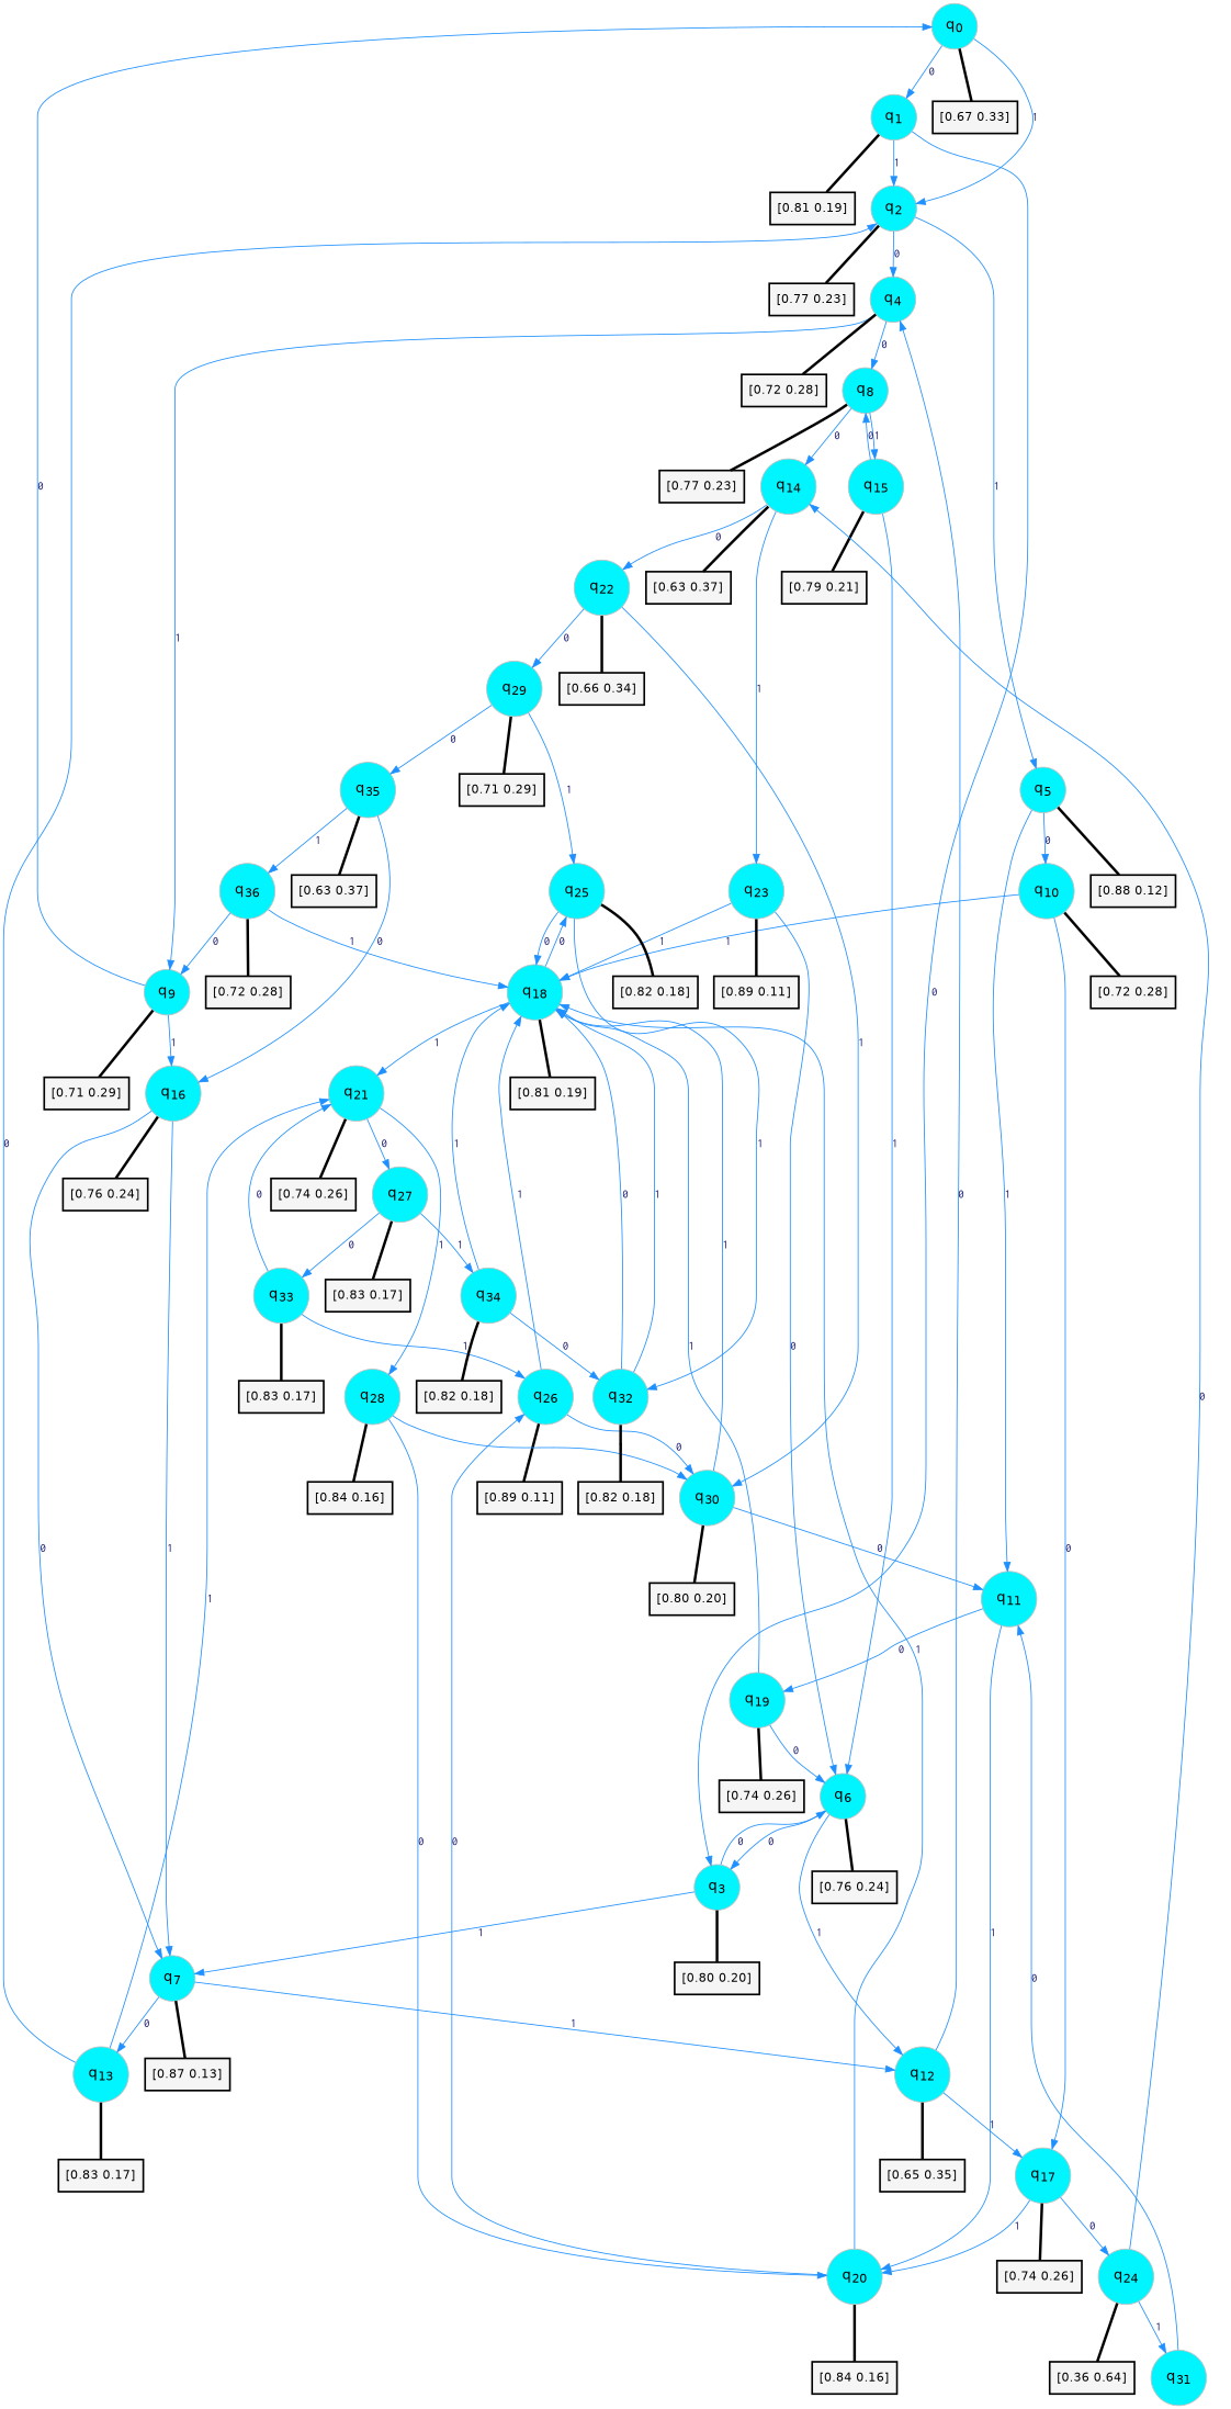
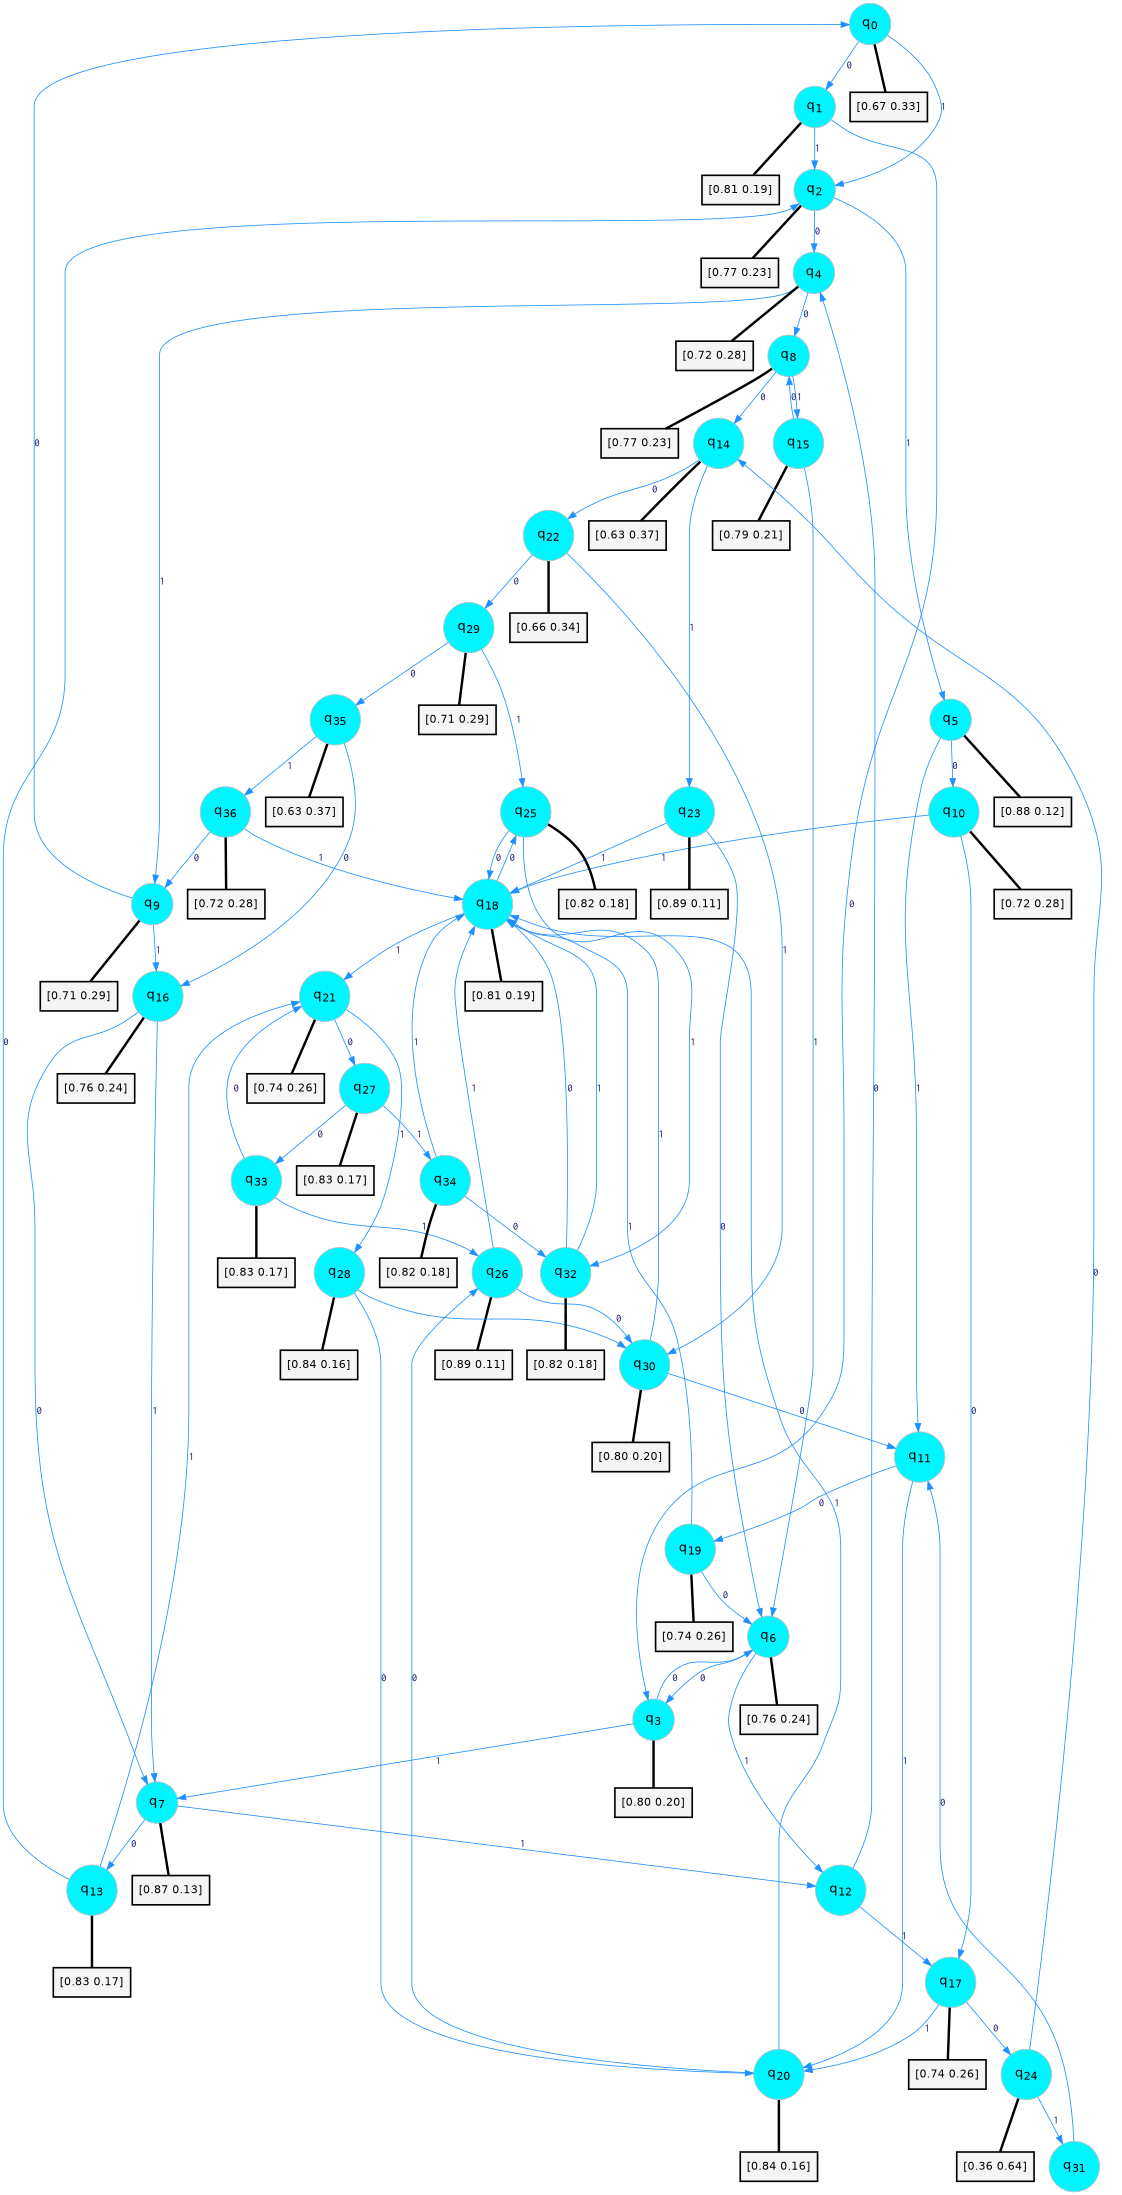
  digraph {
    rankdir=TD
    node [color=gray fillcolor=turquoise1 fontcolor=black fontname=Helvetica fontsize=16 fontweight=bold shape=circle style=filled]
    edge [arrowsize=1 color=dodgerblue1 fontcolor=midnightblue fontname=courier fontweight=bold penwidth=1 style=solid weight=20]
    n1 [label=<q<SUB>0</SUB>>]
    n2 [label=<q<SUB>1</SUB>>]
    n3 [label=<q<SUB>2</SUB>>]
    n4 [color=black fillcolor=whitesmoke fontsize=14 label="[0.67 0.33]" penwidth=2 shape=box]
    n5 [label=<q<SUB>3</SUB>>]
    n6 [color=black fillcolor=whitesmoke fontsize=14 label="[0.81 0.19]" penwidth=2 shape=box]
    n7 [label=<q<SUB>4</SUB>>]
    n8 [label=<q<SUB>5</SUB>>]
    n9 [color=black fillcolor=whitesmoke fontsize=14 label="[0.77 0.23]" penwidth=2 shape=box]
    n10 [label=<q<SUB>6</SUB>>]
    n11 [label=<q<SUB>7</SUB>>]
    n12 [color=black fillcolor=whitesmoke fontsize=14 label="[0.80 0.20]" penwidth=2 shape=box]
    n13 [label=<q<SUB>8</SUB>>]
    n14 [label=<q<SUB>9</SUB>>]
    n15 [color=black fillcolor=whitesmoke fontsize=14 label="[0.72 0.28]" penwidth=2 shape=box]
    n16 [label=<q<SUB>10</SUB>>]
    n17 [label=<q<SUB>11</SUB>>]
    n18 [color=black fillcolor=whitesmoke fontsize=14 label="[0.88 0.12]" penwidth=2 shape=box]
    n19 [label=<q<SUB>12</SUB>>]
    n20 [color=black fillcolor=whitesmoke fontsize=14 label="[0.76 0.24]" penwidth=2 shape=box]
    n21 [label=<q<SUB>13</SUB>>]
    n22 [color=black fillcolor=whitesmoke fontsize=14 label="[0.87 0.13]" penwidth=2 shape=box]
    n23 [label=<q<SUB>14</SUB>>]
    n24 [label=<q<SUB>15</SUB>>]
    n25 [color=black fillcolor=whitesmoke fontsize=14 label="[0.77 0.23]" penwidth=2 shape=box]
    n26 [label=<q<SUB>16</SUB>>]
    n27 [color=black fillcolor=whitesmoke fontsize=14 label="[0.71 0.29]" penwidth=2 shape=box]
    n28 [label=<q<SUB>17</SUB>>]
    n29 [label=<q<SUB>18</SUB>>]
    n30 [color=black fillcolor=whitesmoke fontsize=14 label="[0.72 0.28]" penwidth=2 shape=box]
    n31 [label=<q<SUB>19</SUB>>]
    n32 [label=<q<SUB>20</SUB>>]
-   n33 [color=black fillcolor=whitesmoke fontsize=14 label="[0.65 0.35]" penwidth=2 shape=box]
    n34 [label=<q<SUB>21</SUB>>]
    n35 [color=black fillcolor=whitesmoke fontsize=14 label="[0.83 0.17]" penwidth=2 shape=box]
    n36 [label=<q<SUB>22</SUB>>]
    n37 [label=<q<SUB>23</SUB>>]
    n38 [color=black fillcolor=whitesmoke fontsize=14 label="[0.63 0.37]" penwidth=2 shape=box]
    n39 [color=black fillcolor=whitesmoke fontsize=14 label="[0.79 0.21]" penwidth=2 shape=box]
    n40 [color=black fillcolor=whitesmoke fontsize=14 label="[0.76 0.24]" penwidth=2 shape=box]
    n41 [label=<q<SUB>24</SUB>>]
    n42 [color=black fillcolor=whitesmoke fontsize=14 label="[0.74 0.26]" penwidth=2 shape=box]
    n43 [label=<q<SUB>25</SUB>>]
    n44 [color=black fillcolor=whitesmoke fontsize=14 label="[0.81 0.19]" penwidth=2 shape=box]
    n45 [color=black fillcolor=whitesmoke fontsize=14 label="[0.74 0.26]" penwidth=2 shape=box]
    n46 [label=<q<SUB>26</SUB>>]
    n47 [color=black fillcolor=whitesmoke fontsize=14 label="[0.84 0.16]" penwidth=2 shape=box]
    n48 [label=<q<SUB>27</SUB>>]
    n49 [label=<q<SUB>28</SUB>>]
    n50 [color=black fillcolor=whitesmoke fontsize=14 label="[0.74 0.26]" penwidth=2 shape=box]
    n51 [label=<q<SUB>29</SUB>>]
    n52 [label=<q<SUB>30</SUB>>]
    n53 [color=black fillcolor=whitesmoke fontsize=14 label="[0.66 0.34]" penwidth=2 shape=box]
    n54 [color=black fillcolor=whitesmoke fontsize=14 label="[0.89 0.11]" penwidth=2 shape=box]
    n55 [label=<q<SUB>31</SUB>>]
    n56 [color=black fillcolor=whitesmoke fontsize=14 label="[0.36 0.64]" penwidth=2 shape=box]
    n57 [label=<q<SUB>32</SUB>>]
    n58 [color=black fillcolor=whitesmoke fontsize=14 label="[0.82 0.18]" penwidth=2 shape=box]
    n59 [color=black fillcolor=whitesmoke fontsize=14 label="[0.89 0.11]" penwidth=2 shape=box]
    n60 [label=<q<SUB>33</SUB>>]
    n61 [label=<q<SUB>34</SUB>>]
    n62 [color=black fillcolor=whitesmoke fontsize=14 label="[0.83 0.17]" penwidth=2 shape=box]
    n63 [color=black fillcolor=whitesmoke fontsize=14 label="[0.84 0.16]" penwidth=2 shape=box]
    n64 [label=<q<SUB>35</SUB>>]
    n65 [color=black fillcolor=whitesmoke fontsize=14 label="[0.71 0.29]" penwidth=2 shape=box]
    n66 [color=black fillcolor=whitesmoke fontsize=14 label="[0.80 0.20]" penwidth=2 shape=box]
    n67 [color=black fillcolor=whitesmoke fontsize=14 label="[0.82 0.18]" penwidth=2 shape=box]
    n68 [color=black fillcolor=whitesmoke fontsize=14 label="[0.83 0.17]" penwidth=2 shape=box]
    n69 [color=black fillcolor=whitesmoke fontsize=14 label="[0.82 0.18]" penwidth=2 shape=box]
    n70 [label=<q<SUB>36</SUB>>]
    n71 [color=black fillcolor=whitesmoke fontsize=14 label="[0.63 0.37]" penwidth=2 shape=box]
    n72 [color=black fillcolor=whitesmoke fontsize=14 label="[0.72 0.28]" penwidth=2 shape=box]
    n1 -> n2 [label=0]
    n1 -> n3 [label=1]
    n1 -> n4 [arrowhead=none color=black penwidth=3]
    n2 -> n3 [label=1]
    n2 -> n5 [label=0]
    n2 -> n6 [arrowhead=none color=black penwidth=3]
    n3 -> n7 [label=0]
    n3 -> n8 [label=1]
    n3 -> n9 [arrowhead=none color=black penwidth=3]
    n5 -> n10 [label=0]
    n5 -> n11 [label=1]
    n5 -> n12 [arrowhead=none color=black penwidth=3]
    n7 -> n13 [label=0]
    n7 -> n14 [label=1]
    n7 -> n15 [arrowhead=none color=black penwidth=3]
    n8 -> n16 [label=0]
    n8 -> n17 [label=1]
    n8 -> n18 [arrowhead=none color=black penwidth=3]
    n10 -> n5 [label=0]
    n10 -> n19 [label=1]
    n10 -> n20 [arrowhead=none color=black penwidth=3]
    n11 -> n19 [label=1]
    n11 -> n21 [label=0]
    n11 -> n22 [arrowhead=none color=black penwidth=3]
    n13 -> n23 [label=0]
    n13 -> n24 [label=1]
    n13 -> n25 [arrowhead=none color=black penwidth=3]
    n14 -> n1 [label=0]
    n14 -> n26 [label=1]
    n14 -> n27 [arrowhead=none color=black penwidth=3]
    n16 -> n28 [label=0]
    n16 -> n29 [label=1]
    n16 -> n30 [arrowhead=none color=black penwidth=3]
    n17 -> n31 [label=0]
    n17 -> n32 [label=1]
    n19 -> n7 [label=0]
    n19 -> n28 [label=1]
-   n19 -> n33 [arrowhead=none color=black penwidth=3]
    n21 -> n3 [label=0]
    n21 -> n34 [label=1]
    n21 -> n35 [arrowhead=none color=black penwidth=3]
    n23 -> n36 [label=0]
    n23 -> n37 [label=1]
    n23 -> n38 [arrowhead=none color=black penwidth=3]
    n24 -> n10 [label=1]
    n24 -> n13 [label=0]
    n24 -> n39 [arrowhead=none color=black penwidth=3]
    n26 -> n11 [label=0]
    n26 -> n11 [label=1]
    n26 -> n40 [arrowhead=none color=black penwidth=3]
    n28 -> n32 [label=1]
    n28 -> n41 [label=0]
    n28 -> n42 [arrowhead=none color=black penwidth=3]
    n29 -> n34 [label=1]
    n29 -> n43 [label=0]
    n29 -> n44 [arrowhead=none color=black penwidth=3]
    n31 -> n10 [label=0]
    n31 -> n29 [label=1]
    n31 -> n45 [arrowhead=none color=black penwidth=3]
    n32 -> n29 [label=1]
    n32 -> n46 [label=0]
    n32 -> n47 [arrowhead=none color=black penwidth=3]
    n34 -> n48 [label=0]
    n34 -> n49 [label=1]
    n34 -> n50 [arrowhead=none color=black penwidth=3]
    n36 -> n51 [label=0]
    n36 -> n52 [label=1]
    n36 -> n53 [arrowhead=none color=black penwidth=3]
    n37 -> n10 [label=0]
    n37 -> n29 [label=1]
    n37 -> n54 [arrowhead=none color=black penwidth=3]
    n41 -> n23 [label=0]
    n41 -> n55 [label=1]
    n41 -> n56 [arrowhead=none color=black penwidth=3]
    n43 -> n29 [label=0]
    n43 -> n57 [label=1]
    n43 -> n58 [arrowhead=none color=black penwidth=3]
    n46 -> n29 [label=1]
    n46 -> n52 [label=0]
    n46 -> n59 [arrowhead=none color=black penwidth=3]
    n48 -> n60 [label=0]
    n48 -> n61 [label=1]
    n48 -> n62 [arrowhead=none color=black penwidth=3]
    n49 -> n32 [label=0]
    n49 -> n52 [label=1]
    n49 -> n63 [arrowhead=none color=black penwidth=3]
    n51 -> n43 [label=1]
    n51 -> n64 [label=0]
    n51 -> n65 [arrowhead=none color=black penwidth=3]
    n52 -> n17 [label=0]
    n52 -> n29 [label=1]
    n52 -> n66 [arrowhead=none color=black penwidth=3]
    n55 -> n17 [label=0]
    n57 -> n29 [label=0]
    n57 -> n29 [label=1]
    n57 -> n67 [arrowhead=none color=black penwidth=3]
    n60 -> n34 [label=0]
    n60 -> n46 [label=1]
    n60 -> n68 [arrowhead=none color=black penwidth=3]
    n61 -> n29 [label=1]
    n61 -> n57 [label=0]
    n61 -> n69 [arrowhead=none color=black penwidth=3]
    n64 -> n26 [label=0]
    n64 -> n70 [label=1]
    n64 -> n71 [arrowhead=none color=black penwidth=3]
    n70 -> n14 [label=0]
    n70 -> n29 [label=1]
    n70 -> n72 [arrowhead=none color=black penwidth=3]
  }
